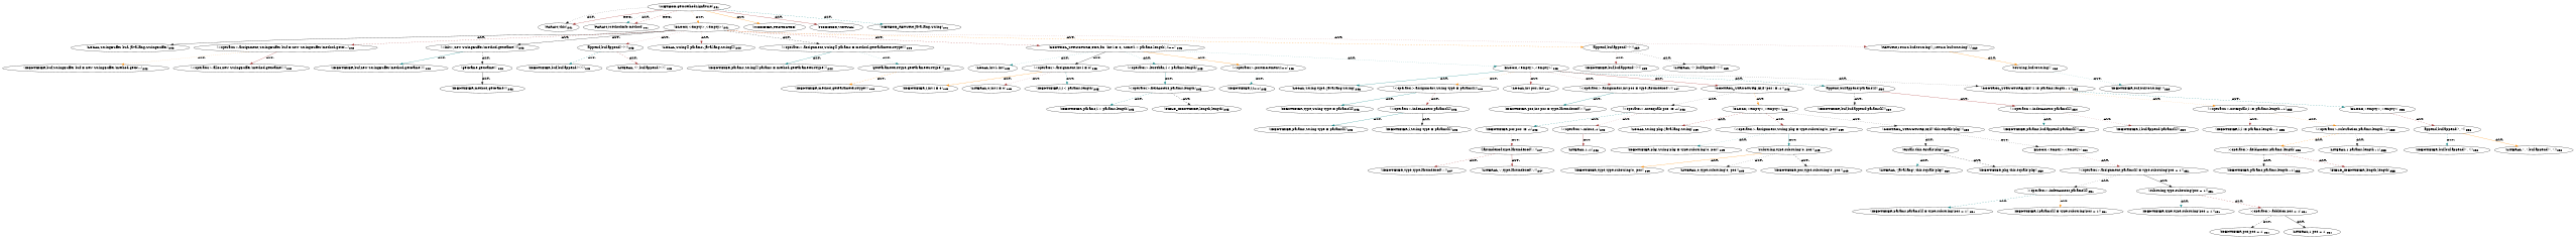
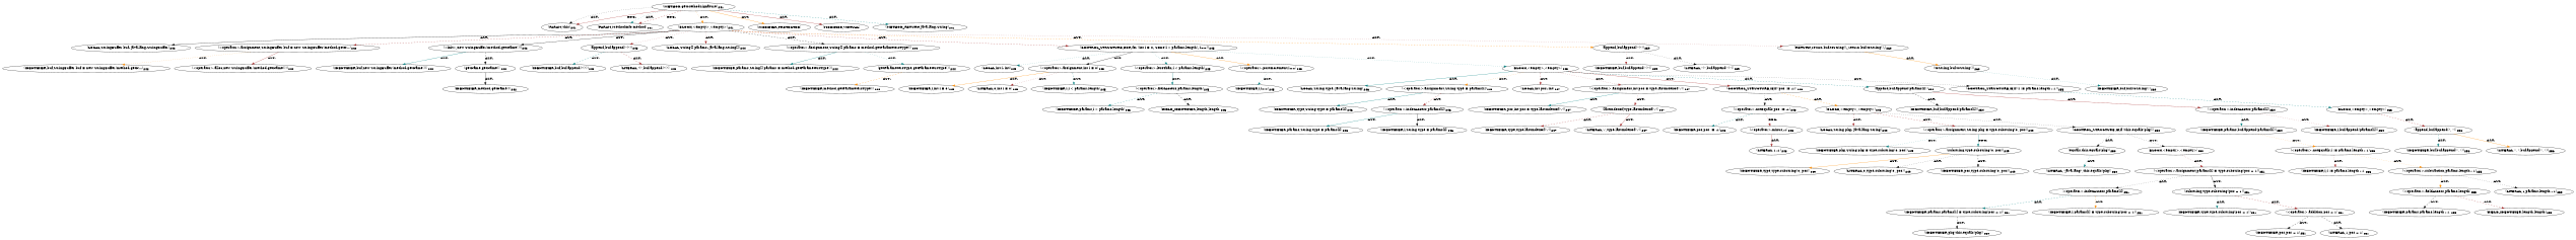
  digraph {
    edge [color=brown style=dotted]
    n1 [label=<(METHOD,getMethodSignature)<SUB>241</SUB>>]
    n2 [label=<(PARAM,this)<SUB>241</SUB>>]
    n3 [label=<(PARAM,MethodInfo method)<SUB>241</SUB>>]
    n4 [label=<(BLOCK,&lt;empty&gt;,&lt;empty&gt;)<SUB>241</SUB>>]
    n5 [label=<(MODIFIER,PROTECTED)>]
    n6 [label=<(MODIFIER,VIRTUAL)>]
    n7 [label=<(METHOD_RETURN,java.lang.String)<SUB>241</SUB>>]
    n8 [label=<(LOCAL,StringBuffer buf: java.lang.StringBuffer)<SUB>242</SUB>>]
    n9 [label=<(&lt;operator&gt;.assignment,StringBuffer buf = new StringBuffer(method.getN...)<SUB>242</SUB>>]
    n10 [label=<(&lt;init&gt;,new StringBuffer(method.getName()))<SUB>242</SUB>>]
    n11 [label=<(append,buf.append(&quot;(&quot;))<SUB>243</SUB>>]
    n12 [label=<(LOCAL,String[] params: java.lang.String[])<SUB>244</SUB>>]
    n13 [label=<(&lt;operator&gt;.assignment,String[] params = method.getParametersType())<SUB>244</SUB>>]
    n14 [label=<(CONTROL_STRUCTURE,FOR,for (int i = 0; Some(i &lt; params.length); i++))<SUB>245</SUB>>]
    n15 [label=<(append,buf.append(&quot;)&quot;))<SUB>259</SUB>>]
    n16 [label=<(RETURN,return buf.toString();,return buf.toString();)<SUB>260</SUB>>]
    n17 [label=<(IDENTIFIER,buf,StringBuffer buf = new StringBuffer(method.getN...)<SUB>242</SUB>>]
    n18 [label=<(&lt;operator&gt;.alloc,new StringBuffer(method.getName()))<SUB>242</SUB>>]
    n19 [label=<(IDENTIFIER,buf,new StringBuffer(method.getName()))<SUB>242</SUB>>]
    n20 [label=<(getName,getName())<SUB>242</SUB>>]
    n21 [label=<(IDENTIFIER,buf,buf.append(&quot;(&quot;))<SUB>243</SUB>>]
    n22 [label=<(LITERAL,&quot;(&quot;,buf.append(&quot;(&quot;))<SUB>243</SUB>>]
    n23 [label=<(IDENTIFIER,params,String[] params = method.getParametersType())<SUB>244</SUB>>]
    n24 [label=<(getParametersType,getParametersType())<SUB>244</SUB>>]
    n25 [label=<(LOCAL,int i: int)<SUB>245</SUB>>]
    n26 [label=<(&lt;operator&gt;.assignment,int i = 0)<SUB>245</SUB>>]
    n27 [label=<(&lt;operator&gt;.lessThan,i &lt; params.length)<SUB>245</SUB>>]
    n28 [label=<(&lt;operator&gt;.postIncrement,i++)<SUB>245</SUB>>]
    n29 [label=<(BLOCK,&lt;empty&gt;,&lt;empty&gt;)<SUB>245</SUB>>]
    n30 [label=<(IDENTIFIER,buf,buf.append(&quot;)&quot;))<SUB>259</SUB>>]
    n31 [label=<(LITERAL,&quot;)&quot;,buf.append(&quot;)&quot;))<SUB>259</SUB>>]
    n32 [label=<(toString,buf.toString())<SUB>260</SUB>>]
    n33 [label=<(IDENTIFIER,method,getName())<SUB>242</SUB>>]
    n34 [label=<(IDENTIFIER,method,getParametersType())<SUB>244</SUB>>]
    n35 [label=<(IDENTIFIER,i,int i = 0)<SUB>245</SUB>>]
    n36 [label=<(LITERAL,0,int i = 0)<SUB>245</SUB>>]
    n37 [label=<(IDENTIFIER,i,i &lt; params.length)<SUB>245</SUB>>]
    n38 [label=<(&lt;operator&gt;.fieldAccess,params.length)<SUB>245</SUB>>]
    n39 [label=<(IDENTIFIER,i,i++)<SUB>245</SUB>>]
    n40 [label=<(LOCAL,String type: java.lang.String)<SUB>246</SUB>>]
    n41 [label=<(&lt;operator&gt;.assignment,String type = params[i])<SUB>246</SUB>>]
    n42 [label=<(LOCAL,int pos: int)<SUB>247</SUB>>]
    n43 [label=<(&lt;operator&gt;.assignment,int pos = type.lastIndexOf('.'))<SUB>247</SUB>>]
    n44 [label=<(CONTROL_STRUCTURE,IF,if (pos != -1))<SUB>248</SUB>>]
    n45 [label=<(append,buf.append(params[i]))<SUB>254</SUB>>]
    n46 [label=<(CONTROL_STRUCTURE,IF,if (i != params.length - 1))<SUB>255</SUB>>]
    n47 [label=<(IDENTIFIER,params,i &lt; params.length)<SUB>245</SUB>>]
    n48 [label=<(FIELD_IDENTIFIER,length,length)<SUB>245</SUB>>]
    n49 [label=<(IDENTIFIER,type,String type = params[i])<SUB>246</SUB>>]
    n50 [label=<(&lt;operator&gt;.indexAccess,params[i])<SUB>246</SUB>>]
    n51 [label=<(IDENTIFIER,pos,int pos = type.lastIndexOf('.'))<SUB>247</SUB>>]
    n52 [label=<(lastIndexOf,type.lastIndexOf('.'))<SUB>247</SUB>>]
    n53 [label=<(&lt;operator&gt;.notEquals,pos != -1)<SUB>248</SUB>>]
    n54 [label=<(BLOCK,&lt;empty&gt;,&lt;empty&gt;)<SUB>248</SUB>>]
    n55 [label=<(IDENTIFIER,buf,buf.append(params[i]))<SUB>254</SUB>>]
    n56 [label=<(&lt;operator&gt;.indexAccess,params[i])<SUB>254</SUB>>]
    n57 [label=<(&lt;operator&gt;.notEquals,i != params.length - 1)<SUB>255</SUB>>]
    n58 [label=<(BLOCK,&lt;empty&gt;,&lt;empty&gt;)<SUB>255</SUB>>]
    n59 [label=<(IDENTIFIER,params,String type = params[i])<SUB>246</SUB>>]
    n60 [label=<(IDENTIFIER,i,String type = params[i])<SUB>246</SUB>>]
    n61 [label=<(IDENTIFIER,type,type.lastIndexOf('.'))<SUB>247</SUB>>]
    n62 [label=<(LITERAL,'.',type.lastIndexOf('.'))<SUB>247</SUB>>]
    n63 [label=<(IDENTIFIER,pos,pos != -1)<SUB>248</SUB>>]
    n64 [label=<(&lt;operator&gt;.minus,-1)<SUB>248</SUB>>]
    n65 [label=<(LOCAL,String pkg: java.lang.String)<SUB>249</SUB>>]
    n66 [label=<(&lt;operator&gt;.assignment,String pkg = type.substring(0, pos))<SUB>249</SUB>>]
    n67 [label=<(CONTROL_STRUCTURE,IF,if (this.equals(pkg)))<SUB>250</SUB>>]
    n68 [label=<(LITERAL,1,-1)<SUB>248</SUB>>]
    n69 [label=<(IDENTIFIER,pkg,String pkg = type.substring(0, pos))<SUB>249</SUB>>]
    n70 [label=<(substring,type.substring(0, pos))<SUB>249</SUB>>]
    n71 [label=<(equals,this.equals(pkg))<SUB>250</SUB>>]
    n72 [label=<(BLOCK,&lt;empty&gt;,&lt;empty&gt;)<SUB>250</SUB>>]
    n73 [label=<(IDENTIFIER,type,type.substring(0, pos))<SUB>249</SUB>>]
    n74 [label=<(LITERAL,0,type.substring(0, pos))<SUB>249</SUB>>]
    n75 [label=<(IDENTIFIER,pos,type.substring(0, pos))<SUB>249</SUB>>]
    n76 [label=<(LITERAL,&quot;java.lang&quot;,this.equals(pkg))<SUB>250</SUB>>]
    n77 [label=<(IDENTIFIER,pkg,this.equals(pkg))<SUB>250</SUB>>]
    n78 [label=<(&lt;operator&gt;.assignment,params[i] = type.substring(pos + 1))<SUB>251</SUB>>]
    n79 [label=<(&lt;operator&gt;.indexAccess,params[i])<SUB>251</SUB>>]
    n80 [label=<(substring,type.substring(pos + 1))<SUB>251</SUB>>]
    n81 [label=<(IDENTIFIER,params,params[i] = type.substring(pos + 1))<SUB>251</SUB>>]
    n82 [label=<(IDENTIFIER,i,params[i] = type.substring(pos + 1))<SUB>251</SUB>>]
    n83 [label=<(IDENTIFIER,type,type.substring(pos + 1))<SUB>251</SUB>>]
    n84 [label=<(&lt;operator&gt;.addition,pos + 1)<SUB>251</SUB>>]
    n85 [label=<(IDENTIFIER,pos,pos + 1)<SUB>251</SUB>>]
    n86 [label=<(LITERAL,1,pos + 1)<SUB>251</SUB>>]
    n87 [label=<(IDENTIFIER,params,buf.append(params[i]))<SUB>254</SUB>>]
    n88 [label=<(IDENTIFIER,i,buf.append(params[i]))<SUB>254</SUB>>]
    n89 [label=<(IDENTIFIER,i,i != params.length - 1)<SUB>255</SUB>>]
    n90 [label=<(&lt;operator&gt;.subtraction,params.length - 1)<SUB>255</SUB>>]
    n91 [label=<(append,buf.append(&quot;, &quot;))<SUB>256</SUB>>]
    n92 [label=<(&lt;operator&gt;.fieldAccess,params.length)<SUB>255</SUB>>]
    n93 [label=<(LITERAL,1,params.length - 1)<SUB>255</SUB>>]
    n94 [label=<(IDENTIFIER,params,params.length - 1)<SUB>255</SUB>>]
    n95 [label=<(FIELD_IDENTIFIER,length,length)<SUB>255</SUB>>]
    n96 [label=<(IDENTIFIER,buf,buf.append(&quot;, &quot;))<SUB>256</SUB>>]
    n97 [label=<(LITERAL,&quot;, &quot;,buf.append(&quot;, &quot;))<SUB>256</SUB>>]
    n98 [label=<(IDENTIFIER,buf,buf.toString())<SUB>260</SUB>>]
    n1 -> n2 [color=black label="AST: "]
    n1 -> n2 [label="DDG: " style=solid]
    n1 -> n3 [color=teal label="AST: "]
    n1 -> n3 [label="DDG: " style=dashed]
    n1 -> n4 [color=darkorange label="AST: "]
    n1 -> n5 [color=darkorange label="AST: " style=solid]
    n1 -> n6 [label="AST: " style=solid]
    n1 -> n7 [color=teal label="AST: " style=dashed]
    n4 -> n8 [color=black label="AST: " style=solid]
    n4 -> n9 [label="AST: " style=dashed]
    n4 -> n10 [color=black label="AST: " style=solid]
    n4 -> n11 [label="AST: "]
    n4 -> n12 [label="AST: "]
    n4 -> n13 [color=black label="AST: " style=dashed]
    n4 -> n14 [label="AST: " style=dashed]
    n4 -> n15 [color=darkorange label="AST: " style=dashed]
    n4 -> n16 [label="AST: "]
    n9 -> n17 [color=darkorange label="AST: "]
    n9 -> n18 [label="AST: " style=solid]
    n10 -> n19 [color=teal label="AST: " style=solid]
    n10 -> n20 [color=black label="AST: " style=dashed]
    n11 -> n21 [color=teal label="AST: " style=dashed]
    n11 -> n22 [label="AST: " style=dashed]
    n13 -> n23 [color=teal label="AST: " style=solid]
    n13 -> n24 [color=teal label="AST: "]
    n14 -> n25 [color=teal label="AST: "]
    n14 -> n26 [color=black label="AST: " style=solid]
    n14 -> n27 [color=teal label="AST: "]
    n14 -> n28 [color=darkorange label="AST: " style=solid]
    n14 -> n29 [color=teal label="AST: "]
    n15 -> n30 [label="AST: "]
    n15 -> n31 [color=black label="AST: "]
    n16 -> n32 [color=darkorange label="AST: " style=solid]
    n20 -> n33 [color=black label="AST: " style=solid]
    n24 -> n34 [color=darkorange label="AST: " style=dashed]
    n26 -> n35 [color=darkorange label="AST: " style=solid]
    n26 -> n36 [label="AST: "]
    n26 -> n37 [color=teal label="AST: " style=dashed]
    n27 -> n38 [color=teal label="AST: " style=solid]
    n28 -> n39 [color=teal label="AST: "]
    n29 -> n40 [color=teal label="AST: " style=solid]
    n29 -> n41 [color=darkorange label="AST: "]
    n29 -> n42 [label="AST: " style=dashed]
    n29 -> n43 [label="AST: "]
    n29 -> n44 [label="AST: " style=solid]
    n29 -> n45 [color=teal label="AST: " style=dashed]
    n29 -> n46 [color=black label="AST: "]
    n32 -> n98 [color=teal label="AST: "]
    n38 -> n47 [color=teal label="AST: " style=dashed]
    n38 -> n48 [color=black label="AST: " style=dashed]
    n41 -> n49 [color=teal label="AST: " style=solid]
    n41 -> n50 [label="AST: " style=dashed]
    n43 -> n51 [color=teal label="AST: " style=solid]
-   n63 -> n52 [label="AST: "]
+   n43 -> n52 [label="AST: "]
    n44 -> n53 [color=black label="AST: "]
    n44 -> n54 [color=darkorange label="AST: " style=dashed]
    n45 -> n55 [color=black label="AST: " style=dashed]
    n45 -> n56 [label="AST: " style=solid]
-   n46 -> n57 [color=darkorange label="AST: "]
+   n87 -> n57 [color=darkorange label="AST: "]
    n46 -> n58 [color=teal label="AST: " style=dashed]
    n50 -> n59 [color=teal label="AST: " style=solid]
    n50 -> n60 [color=black label="AST: " style=solid]
    n52 -> n61 [label="AST: " style=dashed]
    n52 -> n62 [label="AST: " style=solid]
    n53 -> n63 [color=teal label="AST: " style=dashed]
-   n53 -> n64 [label="AST: "]
+   n53 -> n64 [label="DDG: "]
    n54 -> n65 [label="AST: " style=dashed]
    n54 -> n66 [label="AST: " style=dashed]
    n54 -> n67 [color=black label="AST: "]
    n56 -> n87 [color=teal label="AST: "]
    n56 -> n88 [label="AST: "]
    n57 -> n89 [label="AST: "]
    n57 -> n90 [color=darkorange label="AST: "]
    n58 -> n91 [label="AST: " style=dashed]
    n64 -> n68 [label="AST: " style=solid]
    n66 -> n69 [color=teal label="AST: "]
-   n66 -> n70 [color=teal label="AST: " style=solid]
+   n66 -> n70 [color=teal label="DDG: " style=solid]
    n67 -> n71 [color=black label="AST: "]
    n67 -> n72 [color=black label="AST: "]
    n70 -> n73 [color=darkorange label="AST: " style=solid]
    n70 -> n74 [color=black label="AST: "]
    n70 -> n75 [color=black label="AST: " style=dashed]
    n71 -> n76 [color=teal label="AST: "]
-   n71 -> n77 [color=black label="AST: " style=dashed]
+   n81 -> n77 [color=black label="AST: " style=dashed]
    n72 -> n78 [label="AST: "]
    n78 -> n79 [color=black label="AST: "]
    n78 -> n80 [color=black label="AST: " style=solid]
    n79 -> n81 [color=teal label="AST: " style=dashed]
    n79 -> n82 [color=darkorange label="AST: " style=dashed]
    n80 -> n83 [color=teal label="AST: "]
    n80 -> n84 [label="AST: " style=dashed]
    n84 -> n85 [color=black label="AST: " style=dashed]
-   n84 -> n86 [color=black label="AST: " style=solid]
+   n84 -> n86 [color=black label="AST: " style=dashed]
    n90 -> n92 [color=darkorange label="AST: " style=dashed]
    n90 -> n93 [color=black label="AST: "]
    n91 -> n96 [color=teal label="AST: " style=dashed]
    n91 -> n97 [color=darkorange label="AST: " style=solid]
    n92 -> n94 [color=black label="AST: " style=dashed]
    n92 -> n95 [label="AST: " style=dashed]
  }
